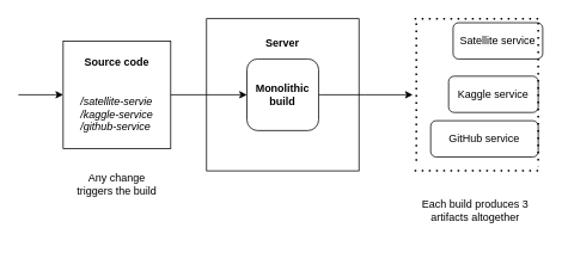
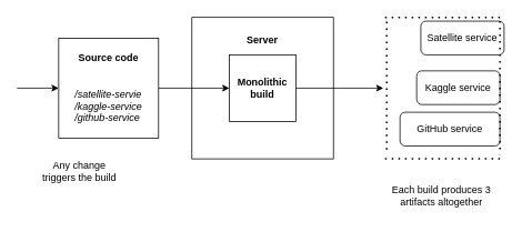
  <mxCell id="0" />
  <mxCell id="1" parent="0" />
  <mxCell id="2" value="&lt;b&gt;Source code&lt;/b&gt;&lt;div&gt;&lt;br&gt;&lt;/div&gt;&lt;div&gt;&lt;br&gt;&lt;/div&gt;&lt;div style=&quot;text-align: left;&quot;&gt;&lt;i&gt;/satellite-servie&lt;/i&gt;&lt;/div&gt;&lt;div style=&quot;text-align: left;&quot;&gt;&lt;i&gt;/kaggle-service&lt;/i&gt;&lt;/div&gt;&lt;div style=&quot;text-align: left;&quot;&gt;&lt;i&gt;/github-service&lt;/i&gt;&lt;/div&gt;" style="whiteSpace=wrap;html=1;aspect=fixed;" vertex="1" parent="1"><mxGeometry x="70" y="45" width="120" height="120" as="geometry" /></mxCell>
  <mxCell id="3" value="&lt;b&gt;Server&lt;/b&gt;&lt;div&gt;&lt;br&gt;&lt;/div&gt;&lt;div&gt;&lt;br&gt;&lt;/div&gt;&lt;div&gt;&lt;br&gt;&lt;/div&gt;&lt;div&gt;&lt;br&gt;&lt;/div&gt;&lt;div&gt;&lt;br&gt;&lt;/div&gt;&lt;div&gt;&lt;br&gt;&lt;/div&gt;&lt;div&gt;&lt;br&gt;&lt;/div&gt;&lt;div&gt;&lt;br&gt;&lt;/div&gt;" style="whiteSpace=wrap;html=1;aspect=fixed;" vertex="1" parent="1"><mxGeometry x="230" y="20" width="170" height="170" as="geometry" /></mxCell>
  <mxCell id="4" style="edgeStyle=orthogonalEdgeStyle;rounded=0;orthogonalLoop=1;jettySize=auto;html=1;exitX=1;exitY=0.5;exitDx=0;exitDy=0;" edge="1" parent="1" source="5"><mxGeometry relative="1" as="geometry"><mxPoint x="460" y="105" as="targetPoint" /></mxGeometry></mxCell>
- <mxCell id="5" value="&lt;b&gt;Monolithic build&lt;/b&gt;" style="whiteSpace=wrap;html=1;aspect=fixed;rounded=1;" vertex="1" parent="1"><mxGeometry x="275" y="65" width="80" height="80" as="geometry" /></mxCell>
+ <mxCell id="5" value="&lt;b&gt;Monolithic build&lt;/b&gt;" style="whiteSpace=wrap;html=1;aspect=fixed;" vertex="1" parent="1"><mxGeometry x="275" y="65" width="80" height="80" as="geometry" /></mxCell>
  <mxCell id="6" value="GitHub service" style="rounded=1;whiteSpace=wrap;html=1;" vertex="1" parent="1"><mxGeometry x="480" y="134" width="120" height="40.5" as="geometry" /></mxCell>
  <mxCell id="7" value="Kaggle service" style="rounded=1;whiteSpace=wrap;html=1;" vertex="1" parent="1"><mxGeometry x="500" y="84.25" width="100" height="40.5" as="geometry" /></mxCell>
  <mxCell id="8" value="Satellite service" style="rounded=1;whiteSpace=wrap;html=1;" vertex="1" parent="1"><mxGeometry x="505" y="24.5" width="100" height="40.5" as="geometry" /></mxCell>
  <mxCell id="9" style="edgeStyle=orthogonalEdgeStyle;rounded=0;orthogonalLoop=1;jettySize=auto;html=1;entryX=0;entryY=0.5;entryDx=0;entryDy=0;" edge="1" parent="1" source="2" target="5"><mxGeometry relative="1" as="geometry" /></mxCell>
  <mxCell id="10" value="" style="endArrow=classic;html=1;rounded=0;entryX=0;entryY=0.5;entryDx=0;entryDy=0;" edge="1" parent="1" target="2"><mxGeometry width="50" height="50" relative="1" as="geometry"><mxPoint x="20" y="105" as="sourcePoint" /><mxPoint x="490" y="195" as="targetPoint" /></mxGeometry></mxCell>
  <mxCell id="11" value="" style="endArrow=none;dashed=1;html=1;dashPattern=1 3;strokeWidth=2;rounded=0;" edge="1" parent="1"><mxGeometry width="50" height="50" relative="1" as="geometry"><mxPoint x="600" y="190" as="sourcePoint" /><mxPoint x="460" y="190" as="targetPoint" /></mxGeometry></mxCell>
  <mxCell id="12" value="" style="endArrow=none;dashed=1;html=1;dashPattern=1 3;strokeWidth=2;rounded=0;" edge="1" parent="1"><mxGeometry width="50" height="50" relative="1" as="geometry"><mxPoint x="600" y="20" as="sourcePoint" /><mxPoint x="460" y="20" as="targetPoint" /></mxGeometry></mxCell>
  <mxCell id="13" value="" style="endArrow=none;dashed=1;html=1;dashPattern=1 3;strokeWidth=2;rounded=0;" edge="1" parent="1"><mxGeometry width="50" height="50" relative="1" as="geometry"><mxPoint x="464" y="25" as="sourcePoint" /><mxPoint x="464" y="185" as="targetPoint" /></mxGeometry></mxCell>
  <mxCell id="14" value="" style="endArrow=none;dashed=1;html=1;dashPattern=1 3;strokeWidth=2;rounded=0;" edge="1" parent="1"><mxGeometry width="50" height="50" relative="1" as="geometry"><mxPoint x="600" y="24.5" as="sourcePoint" /><mxPoint x="600" y="185" as="targetPoint" /></mxGeometry></mxCell>
- <mxCell id="15" value="Any change triggers the build" style="text;html=1;align=center;verticalAlign=middle;whiteSpace=wrap;rounded=0;" vertex="1" parent="1"><mxGeometry x="80" y="175" width="100" height="60.5" as="geometry" /></mxCell>
+ <mxCell id="15" value="Any change triggers the build" style="text;html=1;align=center;verticalAlign=middle;whiteSpace=wrap;rounded=0;" vertex="1" parent="1"><mxGeometry x="45" y="175" width="100" height="60.5" as="geometry" /></mxCell>
  <mxCell id="16" value="Each build produces 3 artifacts altogether" style="text;html=1;align=center;verticalAlign=middle;whiteSpace=wrap;rounded=0;" vertex="1" parent="1"><mxGeometry x="465" y="190" width="130" height="89.5" as="geometry" /></mxCell>
